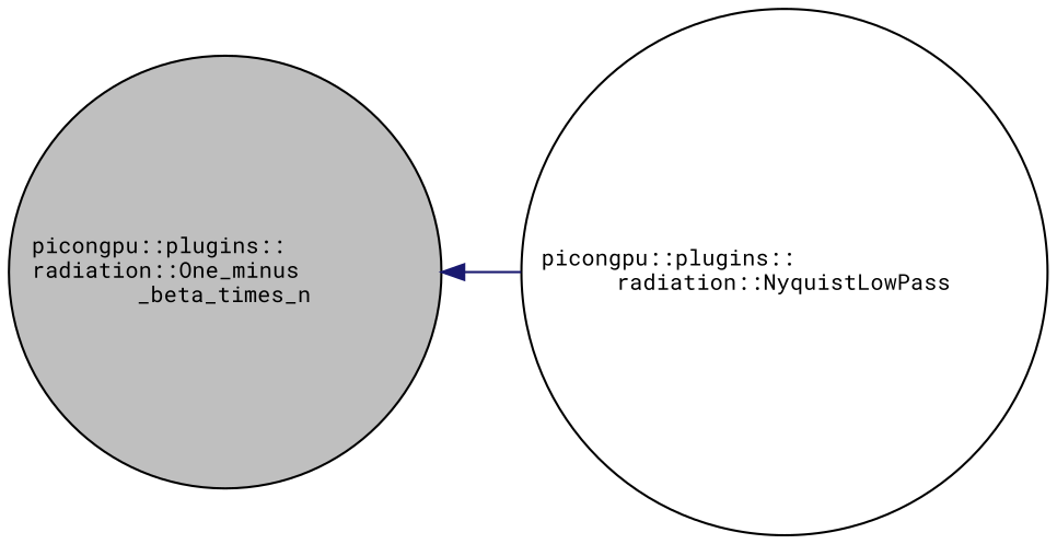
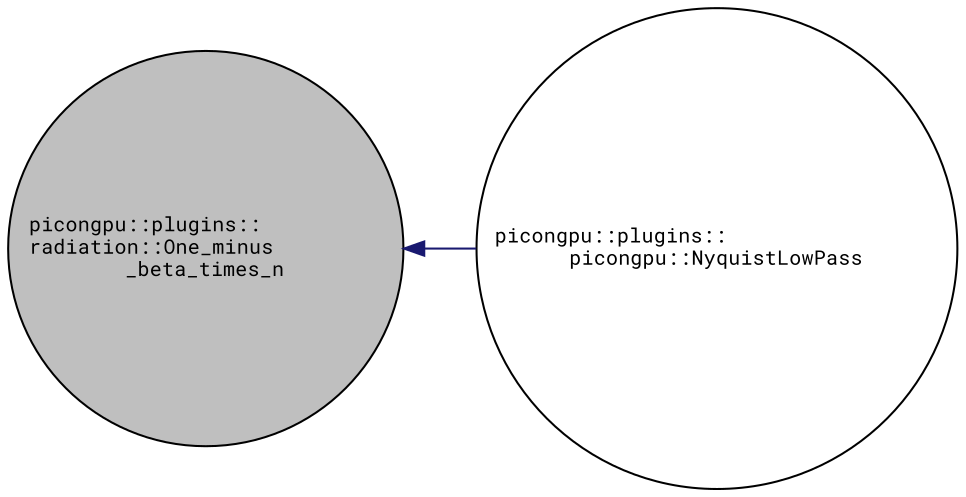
  digraph {
    rankdir=LR
    fontname="Roboto Mono"
    node [color=black fontname="Roboto Mono" fontsize=10 shape=circle style=filled]
    n1 [fillcolor=grey75 fontcolor=black height=0.2 label="picongpu::plugins::\lradiation::One_minus\l_beta_times_n" width=0.4]
-   n2 [fillcolor=white height=0.2 label="picongpu::plugins::\lradiation::NyquistLowPass" width=0.4]
+   n2 [fillcolor=white height=0.2 label="picongpu::plugins::\lpicongpu::NyquistLowPass" width=0.4]
    n1 -> n2 [color=midnightblue dir=back fontname="Roboto Mono" fontsize=10 labelfontname=Helvetica labelfontsize=10 style=solid]
  }
